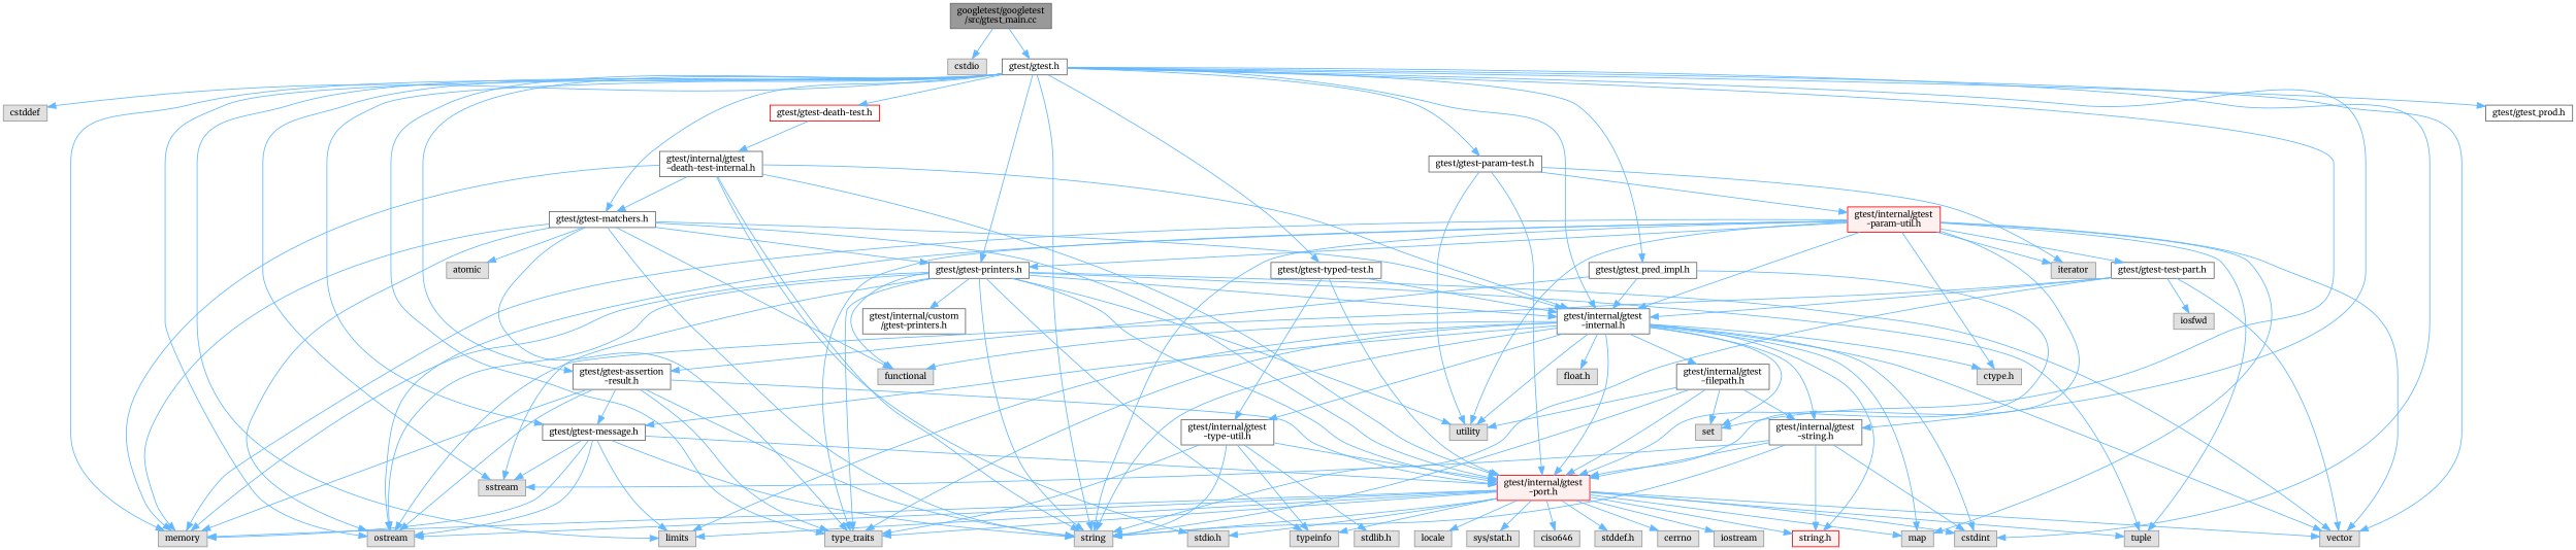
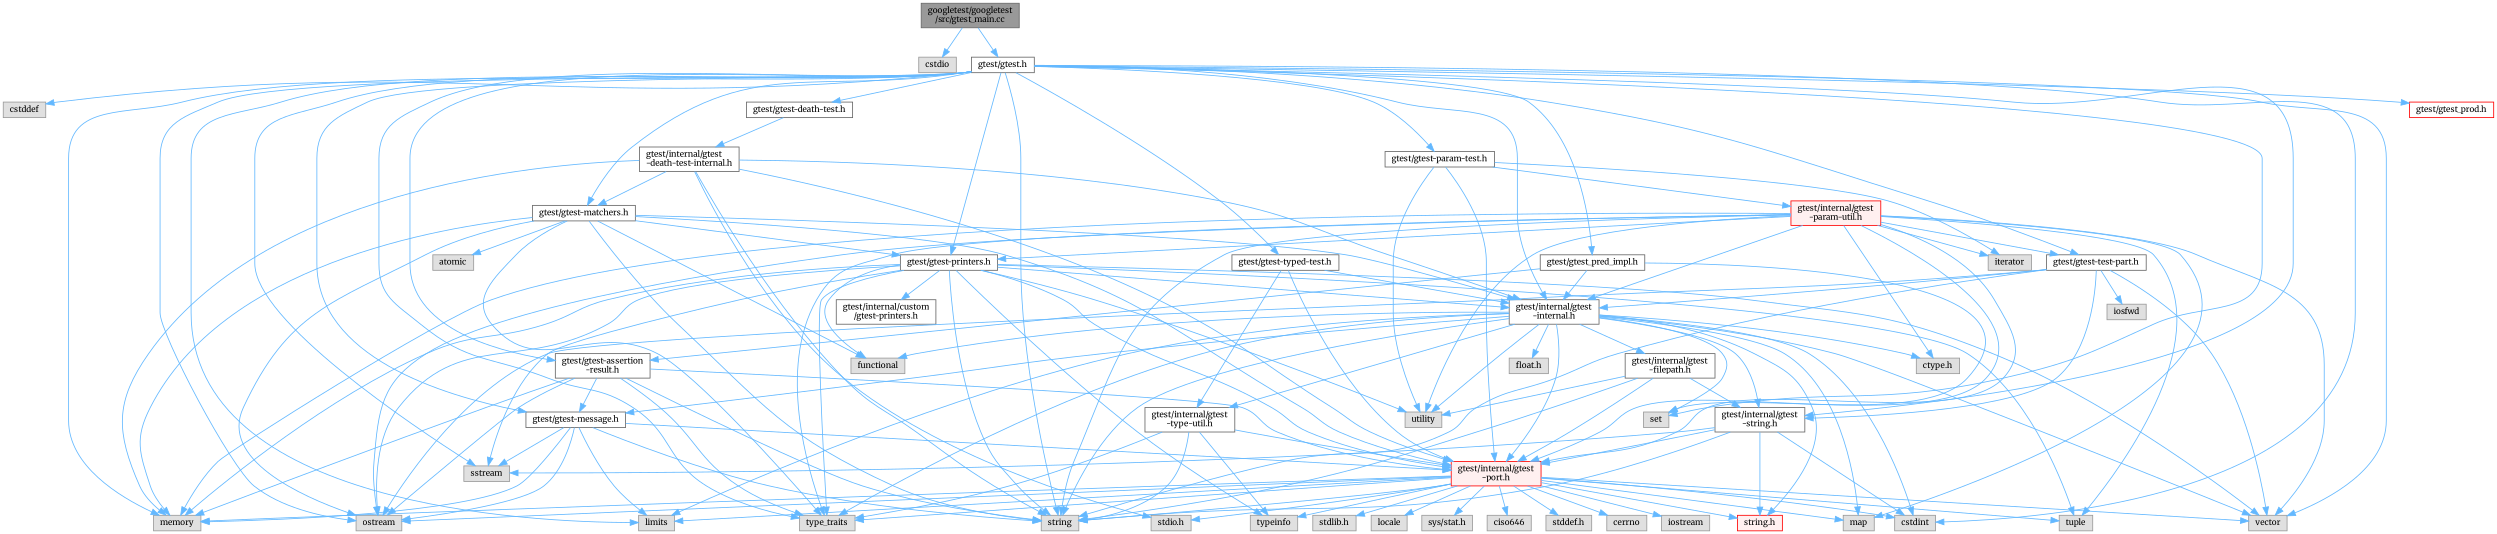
  digraph {
    fontname=Merriweather
    node [color=grey60 fillcolor="#E0E0E0" fontname=Merriweather fontsize=10 shape=box style=filled]
    edge [color=steelblue1 fontname=Merriweather fontsize=10 labelfontname=Helvetica labelfontsize=10 style=solid]
    n1 [color=gray40 fillcolor=grey60 fontcolor=black height=0.2 label="googletest/googletest\l/src/gtest_main.cc" width=0.4]
    n2 [height=0.2 label=cstdio width=0.4]
    n3 [color=grey40 fillcolor=white height=0.2 label="gtest/gtest.h" width=0.4]
    n4 [height=0.2 label=cstddef width=0.4]
    n5 [height=0.2 label=cstdint width=0.4]
    n6 [height=0.2 label=limits width=0.4]
    n7 [height=0.2 label=memory width=0.4]
    n8 [height=0.2 label=ostream width=0.4]
    n9 [height=0.2 label=set width=0.4]
    n10 [height=0.2 label=sstream width=0.4]
    n11 [height=0.2 label=string width=0.4]
    n12 [height=0.2 label=type_traits width=0.4]
    n13 [height=0.2 label=vector width=0.4]
    n14 [color=grey40 fillcolor=white height=0.2 label="gtest/gtest-assertion\l-result.h" width=0.4]
    n15 [color=grey40 fillcolor=white height=0.2 label="gtest/gtest-message.h" width=0.4]
-   n16 [color=red fillcolor=white height=0.2 label="gtest/gtest-death-test.h" width=0.4]
+   n16 [color=grey40 fillcolor=white height=0.2 label="gtest/gtest-death-test.h" width=0.4]
    n17 [color=grey40 fillcolor=white height=0.2 label="gtest/gtest-matchers.h" width=0.4]
    n18 [color=grey40 fillcolor=white height=0.2 label="gtest/gtest-printers.h" width=0.4]
    n19 [color=grey40 fillcolor=white height=0.2 label="gtest/internal/gtest\l-internal.h" width=0.4]
    n20 [color=grey40 fillcolor=white height=0.2 label="gtest/internal/gtest\l-string.h" width=0.4]
    n21 [color=grey40 fillcolor=white height=0.2 label="gtest/gtest-param-test.h" width=0.4]
    n22 [color=grey40 fillcolor=white height=0.2 label="gtest/gtest-test-part.h" width=0.4]
    n23 [color=grey40 fillcolor=white height=0.2 label="gtest/gtest-typed-test.h" width=0.4]
    n24 [color=grey40 fillcolor=white height=0.2 label="gtest/gtest_pred_impl.h" width=0.4]
-   n25 [color=grey40 fillcolor=white height=0.2 label="gtest/gtest_prod.h" width=0.4]
+   n25 [color=red fillcolor=white height=0.2 label="gtest/gtest_prod.h" width=0.4]
    n26 [color=red fillcolor="#FFF0F0" height=0.2 label="gtest/internal/gtest\l-port.h" width=0.4]
    n27 [color=grey40 fillcolor=white height=0.2 label="gtest/internal/gtest\l-death-test-internal.h" width=0.4]
    n28 [height=0.2 label=atomic width=0.4]
    n29 [height=0.2 label=functional width=0.4]
    n30 [height=0.2 label=tuple width=0.4]
    n31 [height=0.2 label=typeinfo width=0.4]
    n32 [height=0.2 label=utility width=0.4]
    n33 [color=grey40 fillcolor=white height=0.2 label="gtest/internal/custom\l/gtest-printers.h" width=0.4]
    n34 [height=0.2 label="ctype.h" width=0.4]
    n35 [color=red fillcolor="#FFF0F0" height=0.2 label="string.h" width=0.4]
    n36 [height=0.2 label="float.h" width=0.4]
    n37 [height=0.2 label=map width=0.4]
    n38 [color=grey40 fillcolor=white height=0.2 label="gtest/internal/gtest\l-filepath.h" width=0.4]
    n39 [color=grey40 fillcolor=white height=0.2 label="gtest/internal/gtest\l-type-util.h" width=0.4]
    n40 [height=0.2 label=iterator width=0.4]
    n41 [color=red fillcolor="#FFF0F0" height=0.2 label="gtest/internal/gtest\l-param-util.h" width=0.4]
    n42 [height=0.2 label=iosfwd width=0.4]
    n43 [height=0.2 label=ciso646 width=0.4]
    n44 [height=0.2 label="stddef.h" width=0.4]
    n45 [height=0.2 label="stdio.h" width=0.4]
    n46 [height=0.2 label="stdlib.h" width=0.4]
    n47 [height=0.2 label=cerrno width=0.4]
    n48 [height=0.2 label=iostream width=0.4]
    n49 [height=0.2 label=locale width=0.4]
    n50 [height=0.2 label="sys/stat.h" width=0.4]
    n1 -> n2
    n1 -> n3
    n3 -> n4
    n3 -> n5
    n3 -> n6
    n3 -> n7
    n3 -> n8
    n3 -> n9
    n3 -> n10
    n3 -> n11
    n3 -> n12
    n3 -> n13
    n3 -> n14
    n3 -> n15
    n3 -> n16
    n3 -> n17
    n3 -> n18
    n3 -> n19
    n3 -> n20
    n3 -> n21
+   n3 -> n22
    n3 -> n23
    n3 -> n24
    n3 -> n25
    n14 -> n7
    n14 -> n8
    n14 -> n11
    n14 -> n12
    n14 -> n15
    n14 -> n26
    n15 -> n6
    n15 -> n7
    n15 -> n8
    n15 -> n10
    n15 -> n11
    n15 -> n26
    n16 -> n27
    n17 -> n7
    n17 -> n8
    n17 -> n11
    n17 -> n12
    n17 -> n18
    n17 -> n19
    n17 -> n26
    n17 -> n28
    n17 -> n29
    n18 -> n7
    n18 -> n8
    n18 -> n10
    n18 -> n11
    n18 -> n12
    n18 -> n13
    n18 -> n19
    n18 -> n26
    n18 -> n29
    n18 -> n30
    n18 -> n31
    n18 -> n32
    n18 -> n33
    n19 -> n5
    n19 -> n6
    n19 -> n9
    n19 -> n11
    n19 -> n12
    n19 -> n13
    n19 -> n15
    n19 -> n20
    n19 -> n26
    n19 -> n29
    n19 -> n32
    n19 -> n34
    n19 -> n35
    n19 -> n36
    n19 -> n37
    n19 -> n38
    n19 -> n39
    n20 -> n5
    n20 -> n10
    n20 -> n11
    n20 -> n26
    n20 -> n35
    n21 -> n26
    n21 -> n32
    n21 -> n40
    n21 -> n41
    n22 -> n8
    n22 -> n11
    n22 -> n13
    n22 -> n19
+   n22 -> n20
    n22 -> n42
    n23 -> n19
    n23 -> n26
    n23 -> n39
    n24 -> n14
    n24 -> n19
    n24 -> n26
    n26 -> n5
    n26 -> n6
    n26 -> n7
    n26 -> n8
    n26 -> n11
    n26 -> n12
    n26 -> n13
    n26 -> n30
    n26 -> n31
    n26 -> n35
    n26 -> n37
    n26 -> n43
    n26 -> n44
    n26 -> n45
-   n39 -> n46
+   n26 -> n46
    n26 -> n47
    n26 -> n48
    n26 -> n49
    n26 -> n50
    n27 -> n7
    n27 -> n11
    n27 -> n17
    n27 -> n19
    n27 -> n26
    n27 -> n45
    n38 -> n11
    n38 -> n20
    n38 -> n26
    n38 -> n32
    n39 -> n11
    n39 -> n12
    n39 -> n26
    n39 -> n31
    n41 -> n7
    n41 -> n8
-   n38 -> n9
+   n41 -> n9
    n41 -> n11
    n41 -> n12
    n41 -> n13
    n41 -> n18
    n41 -> n19
    n41 -> n22
    n41 -> n26
    n41 -> n30
    n41 -> n32
    n41 -> n34
    n41 -> n37
    n41 -> n40
  }
